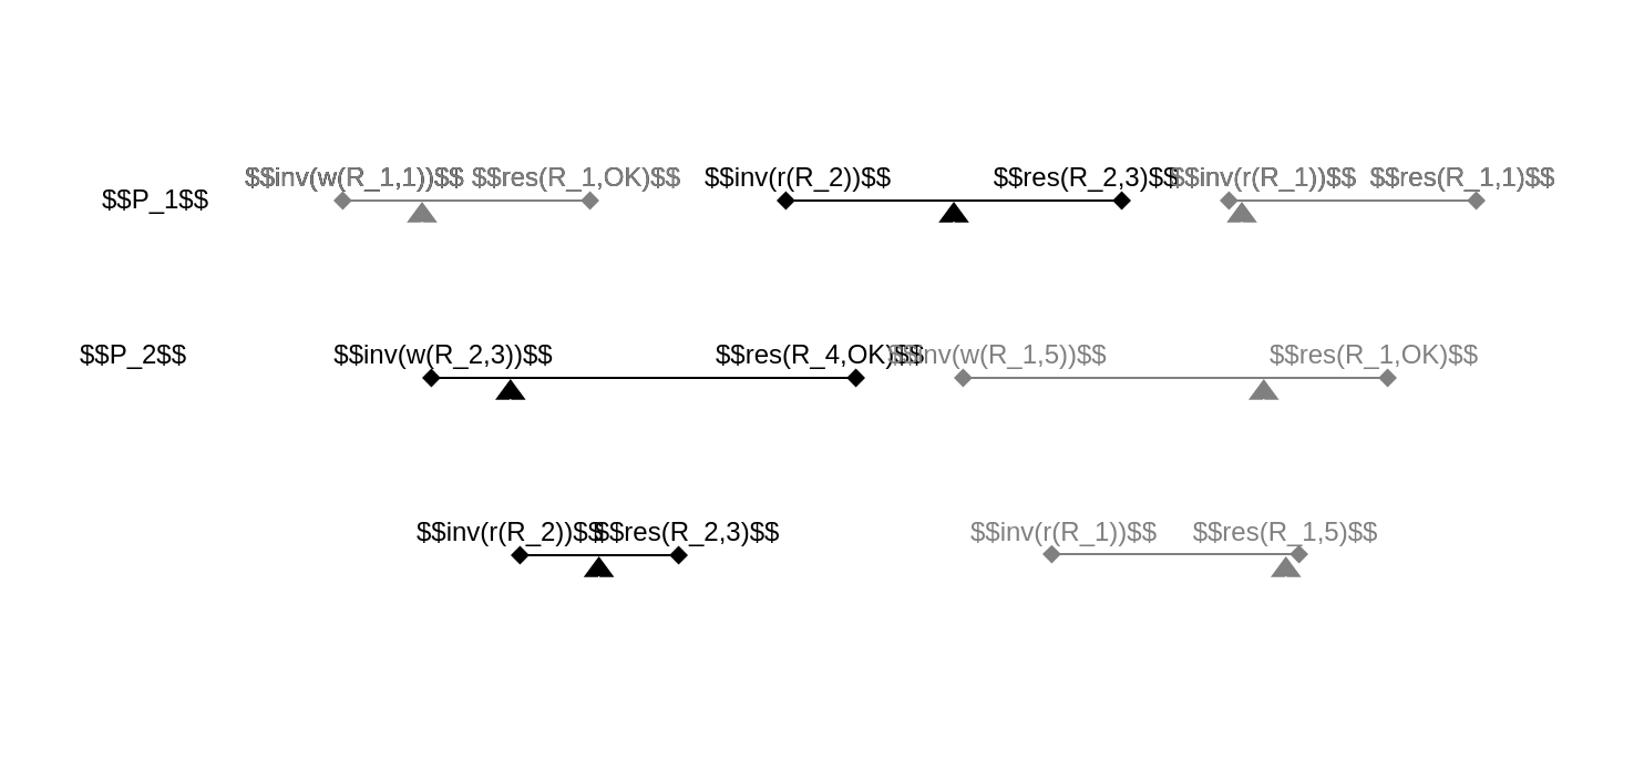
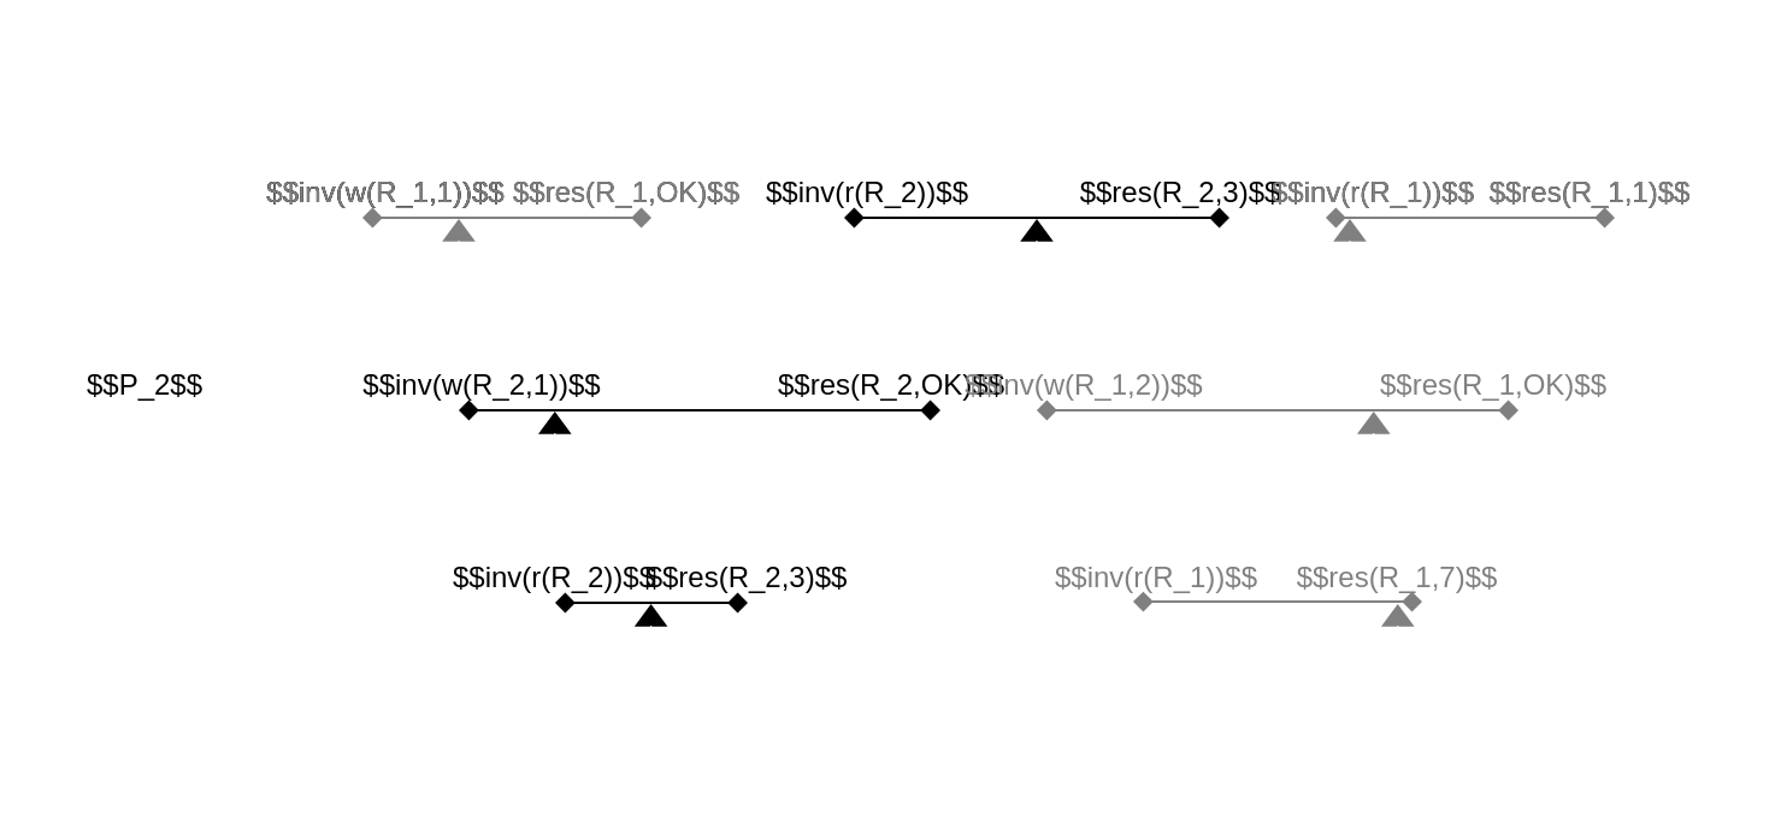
  <mxCell id="0" />
  <mxCell id="1" parent="0" />
  <mxCell id="2" value="" style="rounded=0;whiteSpace=wrap;html=1;fontSize=20;fillColor=none;strokeColor=#FFFFFF;" parent="1" vertex="1"><mxGeometry x="20" y="20" width="700" height="300" as="geometry" /></mxCell>
  <mxCell id="3" value="" style="endArrow=diamond;html=1;rounded=0;startArrow=diamond;startFill=1;endFill=1;strokeColor=#808080;" parent="1" edge="1"><mxGeometry width="50" height="50" relative="1" as="geometry"><mxPoint x="150" y="90" as="sourcePoint" /><mxPoint x="270" y="90" as="targetPoint" /></mxGeometry></mxCell>
  <mxCell id="4" value="" style="endArrow=diamond;html=1;rounded=0;startArrow=diamond;startFill=1;endFill=1;" parent="1" edge="1"><mxGeometry width="50" height="50" relative="1" as="geometry"><mxPoint x="190" y="170" as="sourcePoint" /><mxPoint x="390" y="170" as="targetPoint" /></mxGeometry></mxCell>
  <mxCell id="5" value="" style="endArrow=diamond;html=1;rounded=0;startArrow=diamond;startFill=1;endFill=1;" parent="1" edge="1"><mxGeometry width="50" height="50" relative="1" as="geometry"><mxPoint x="230" y="250" as="sourcePoint" /><mxPoint x="310" y="250" as="targetPoint" /></mxGeometry></mxCell>
  <mxCell id="6" value="" style="endArrow=diamond;html=1;rounded=0;startArrow=diamond;startFill=1;endFill=1;" parent="1" edge="1"><mxGeometry width="50" height="50" relative="1" as="geometry"><mxPoint x="350" y="90" as="sourcePoint" /><mxPoint x="510" y="90" as="targetPoint" /></mxGeometry></mxCell>
  <mxCell id="7" value="" style="endArrow=diamond;html=1;rounded=0;startArrow=diamond;startFill=1;endFill=1;strokeColor=#808080;" parent="1" edge="1"><mxGeometry width="50" height="50" relative="1" as="geometry"><mxPoint x="430" y="170" as="sourcePoint" /><mxPoint x="630" y="170" as="targetPoint" /></mxGeometry></mxCell>
  <mxCell id="8" value="" style="endArrow=diamond;html=1;rounded=0;startArrow=diamond;startFill=1;endFill=1;strokeColor=#808080;" parent="1" edge="1"><mxGeometry width="50" height="50" relative="1" as="geometry"><mxPoint x="470" y="249.52" as="sourcePoint" /><mxPoint x="590" y="249.52" as="targetPoint" /></mxGeometry></mxCell>
  <mxCell id="9" value="" style="endArrow=diamond;html=1;rounded=0;startArrow=diamond;startFill=1;endFill=1;strokeColor=#808080;" parent="1" edge="1"><mxGeometry width="50" height="50" relative="1" as="geometry"><mxPoint x="550" y="90" as="sourcePoint" /><mxPoint x="670" y="90" as="targetPoint" /></mxGeometry></mxCell>
  <mxCell id="10" value="$$inv(w(R_1,1))$$" style="rounded=0;whiteSpace=wrap;html=1;fillColor=none;strokeColor=none;" parent="1" vertex="1"><mxGeometry x="120" y="70" width="80" height="20" as="geometry" /></mxCell>
  <mxCell id="11" value="$$res(R_1,OK)$$" style="rounded=0;whiteSpace=wrap;html=1;fillColor=none;strokeColor=none;" parent="1" vertex="1"><mxGeometry x="220" y="70" width="80" height="20" as="geometry" /></mxCell>
- <mxCell id="12" value="$$inv(w(R_2,3))$$" style="rounded=0;whiteSpace=wrap;html=1;fillColor=none;strokeColor=none;" parent="1" vertex="1"><mxGeometry x="160" y="150" width="80" height="20" as="geometry" /></mxCell>
- <mxCell id="13" value="$$res(R_4,OK)$$" style="rounded=0;whiteSpace=wrap;html=1;fillColor=none;strokeColor=none;" parent="1" vertex="1"><mxGeometry x="330" y="150" width="80" height="20" as="geometry" /></mxCell>
+ <mxCell id="12" value="$$inv(w(R_2,1))$$" style="rounded=0;whiteSpace=wrap;html=1;fillColor=none;strokeColor=none;" parent="1" vertex="1"><mxGeometry x="160" y="150" width="80" height="20" as="geometry" /></mxCell>
+ <mxCell id="13" value="$$res(R_2,OK)$$" style="rounded=0;whiteSpace=wrap;html=1;fillColor=none;strokeColor=none;" parent="1" vertex="1"><mxGeometry x="330" y="150" width="80" height="20" as="geometry" /></mxCell>
  <mxCell id="14" value="$$inv(r(R_2))$$" style="rounded=0;whiteSpace=wrap;html=1;fillColor=none;strokeColor=none;" parent="1" vertex="1"><mxGeometry x="190" y="230" width="80" height="20" as="geometry" /></mxCell>
  <mxCell id="15" value="$$res(R_2,3)$$" style="rounded=0;whiteSpace=wrap;html=1;fillColor=none;strokeColor=none;" parent="1" vertex="1"><mxGeometry x="270" y="230" width="80" height="20" as="geometry" /></mxCell>
  <mxCell id="16" value="$$inv(r(R_2))$$" style="rounded=0;whiteSpace=wrap;html=1;fillColor=none;strokeColor=none;" parent="1" vertex="1"><mxGeometry x="320" y="70" width="80" height="20" as="geometry" /></mxCell>
  <mxCell id="17" value="$$res(R_2,3)$$" style="rounded=0;whiteSpace=wrap;html=1;fillColor=none;strokeColor=none;" parent="1" vertex="1"><mxGeometry x="450" y="70" width="80" height="20" as="geometry" /></mxCell>
  <mxCell id="18" value="$$inv(r(R_1))$$" style="rounded=0;whiteSpace=wrap;html=1;fillColor=none;strokeColor=none;" parent="1" vertex="1"><mxGeometry x="530" y="70" width="80" height="20" as="geometry" /></mxCell>
  <mxCell id="19" value="$$res(R_1,1)$$" style="rounded=0;whiteSpace=wrap;html=1;fillColor=none;strokeColor=none;" parent="1" vertex="1"><mxGeometry x="620" y="70" width="80" height="20" as="geometry" /></mxCell>
- <mxCell id="20" value="$$inv(w(R_1,5))$$" style="rounded=0;whiteSpace=wrap;html=1;fillColor=none;strokeColor=none;fontColor=#808080;" parent="1" vertex="1"><mxGeometry x="410" y="150" width="80" height="20" as="geometry" /></mxCell>
+ <mxCell id="20" value="$$inv(w(R_1,2))$$" style="rounded=0;whiteSpace=wrap;html=1;fillColor=none;strokeColor=none;fontColor=#808080;" parent="1" vertex="1"><mxGeometry x="410" y="150" width="80" height="20" as="geometry" /></mxCell>
  <mxCell id="21" value="$$res(R_1,OK)$$" style="rounded=0;whiteSpace=wrap;html=1;fillColor=none;strokeColor=none;fontColor=#808080;" parent="1" vertex="1"><mxGeometry x="580" y="150" width="80" height="20" as="geometry" /></mxCell>
  <mxCell id="22" value="$$inv(r(R_1))$$" style="rounded=0;whiteSpace=wrap;html=1;fillColor=none;strokeColor=none;fontColor=#808080;" parent="1" vertex="1"><mxGeometry x="440" y="230" width="80" height="20" as="geometry" /></mxCell>
- <mxCell id="23" value="$$res(R_1,5)$$" style="rounded=0;whiteSpace=wrap;html=1;fillColor=none;strokeColor=none;fontColor=#808080;" parent="1" vertex="1"><mxGeometry x="540" y="230" width="80" height="20" as="geometry" /></mxCell>
- <mxCell id="24" value="$$P_1$$" style="rounded=0;whiteSpace=wrap;html=1;fillColor=none;strokeColor=none;" parent="1" vertex="1"><mxGeometry x="50" y="70" width="40" height="40" as="geometry" /></mxCell>
+ <mxCell id="23" value="$$res(R_1,7)$$" style="rounded=0;whiteSpace=wrap;html=1;fillColor=none;strokeColor=none;fontColor=#808080;" parent="1" vertex="1"><mxGeometry x="540" y="230" width="80" height="20" as="geometry" /></mxCell>
  <mxCell id="25" value="$$P_2$$" style="rounded=0;whiteSpace=wrap;html=1;fillColor=none;strokeColor=none;" parent="1" vertex="1"><mxGeometry x="40" y="140" width="40" height="40" as="geometry" /></mxCell>
  <mxCell id="26" value="" style="shape=flexArrow;endArrow=classic;html=1;rounded=0;fillColor=#808080;strokeColor=none;width=0.556;endSize=2.778;endWidth=12.253;" parent="1" edge="1"><mxGeometry width="50" height="50" relative="1" as="geometry"><mxPoint x="190" y="100" as="sourcePoint" /><mxPoint x="190" y="90" as="targetPoint" /><Array as="points" /></mxGeometry></mxCell>
  <mxCell id="27" value="" style="shape=flexArrow;endArrow=classic;html=1;rounded=0;fillColor=#000000;strokeColor=none;width=0.556;endSize=2.778;endWidth=12.253;" parent="1" edge="1"><mxGeometry width="50" height="50" relative="1" as="geometry"><mxPoint x="229.9" y="180" as="sourcePoint" /><mxPoint x="229.9" y="170" as="targetPoint" /><Array as="points" /></mxGeometry></mxCell>
  <mxCell id="28" value="" style="shape=flexArrow;endArrow=classic;html=1;rounded=0;fillColor=#000000;strokeColor=none;width=0.556;endSize=2.778;endWidth=12.253;" parent="1" edge="1"><mxGeometry width="50" height="50" relative="1" as="geometry"><mxPoint x="269.81" y="260" as="sourcePoint" /><mxPoint x="269.81" y="250" as="targetPoint" /><Array as="points" /></mxGeometry></mxCell>
  <mxCell id="29" value="" style="shape=flexArrow;endArrow=classic;html=1;rounded=0;fillColor=#000000;strokeColor=none;width=0.556;endSize=2.778;endWidth=12.253;" parent="1" edge="1"><mxGeometry width="50" height="50" relative="1" as="geometry"><mxPoint x="430" y="100" as="sourcePoint" /><mxPoint x="430" y="90" as="targetPoint" /><Array as="points" /></mxGeometry></mxCell>
  <mxCell id="30" value="" style="shape=flexArrow;endArrow=classic;html=1;rounded=0;fillColor=#808080;strokeColor=none;width=0.556;endSize=2.778;endWidth=12.253;" parent="1" edge="1"><mxGeometry width="50" height="50" relative="1" as="geometry"><mxPoint x="560" y="100" as="sourcePoint" /><mxPoint x="560" y="90" as="targetPoint" /><Array as="points" /></mxGeometry></mxCell>
  <mxCell id="31" value="" style="shape=flexArrow;endArrow=classic;html=1;rounded=0;fillColor=#808080;strokeColor=none;width=0.556;endSize=2.778;endWidth=12.253;" parent="1" edge="1"><mxGeometry width="50" height="50" relative="1" as="geometry"><mxPoint x="569.89" y="180" as="sourcePoint" /><mxPoint x="569.89" y="170" as="targetPoint" /><Array as="points" /></mxGeometry></mxCell>
  <mxCell id="32" value="" style="shape=flexArrow;endArrow=classic;html=1;rounded=0;fillColor=#808080;strokeColor=none;width=0.556;endSize=2.778;endWidth=12.253;" parent="1" edge="1"><mxGeometry width="50" height="50" relative="1" as="geometry"><mxPoint x="579.89" y="260" as="sourcePoint" /><mxPoint x="579.89" y="250" as="targetPoint" /><Array as="points" /></mxGeometry></mxCell>
  <mxCell id="33" value="$$inv(w(R_1,1))$$" style="rounded=0;whiteSpace=wrap;html=1;fillColor=none;strokeColor=none;" vertex="1" parent="1"><mxGeometry x="120" y="70" width="80" height="20" as="geometry" /></mxCell>
  <mxCell id="34" value="$$inv(w(R_1,1))$$" style="rounded=0;whiteSpace=wrap;html=1;fillColor=none;strokeColor=none;fontColor=#808080;" vertex="1" parent="1"><mxGeometry x="120" y="70" width="80" height="20" as="geometry" /></mxCell>
  <mxCell id="35" value="$$res(R_1,OK)$$" style="rounded=0;whiteSpace=wrap;html=1;fillColor=none;strokeColor=none;fontColor=#808080;" vertex="1" parent="1"><mxGeometry x="220" y="70" width="80" height="20" as="geometry" /></mxCell>
  <mxCell id="36" value="$$inv(r(R_1))$$" style="rounded=0;whiteSpace=wrap;html=1;fillColor=none;strokeColor=none;fontColor=#808080;" vertex="1" parent="1"><mxGeometry x="530" y="70" width="80" height="20" as="geometry" /></mxCell>
  <mxCell id="37" value="$$res(R_1,1)$$" style="rounded=0;whiteSpace=wrap;html=1;fillColor=none;strokeColor=none;fontColor=#808080;" vertex="1" parent="1"><mxGeometry x="620" y="70" width="80" height="20" as="geometry" /></mxCell>
